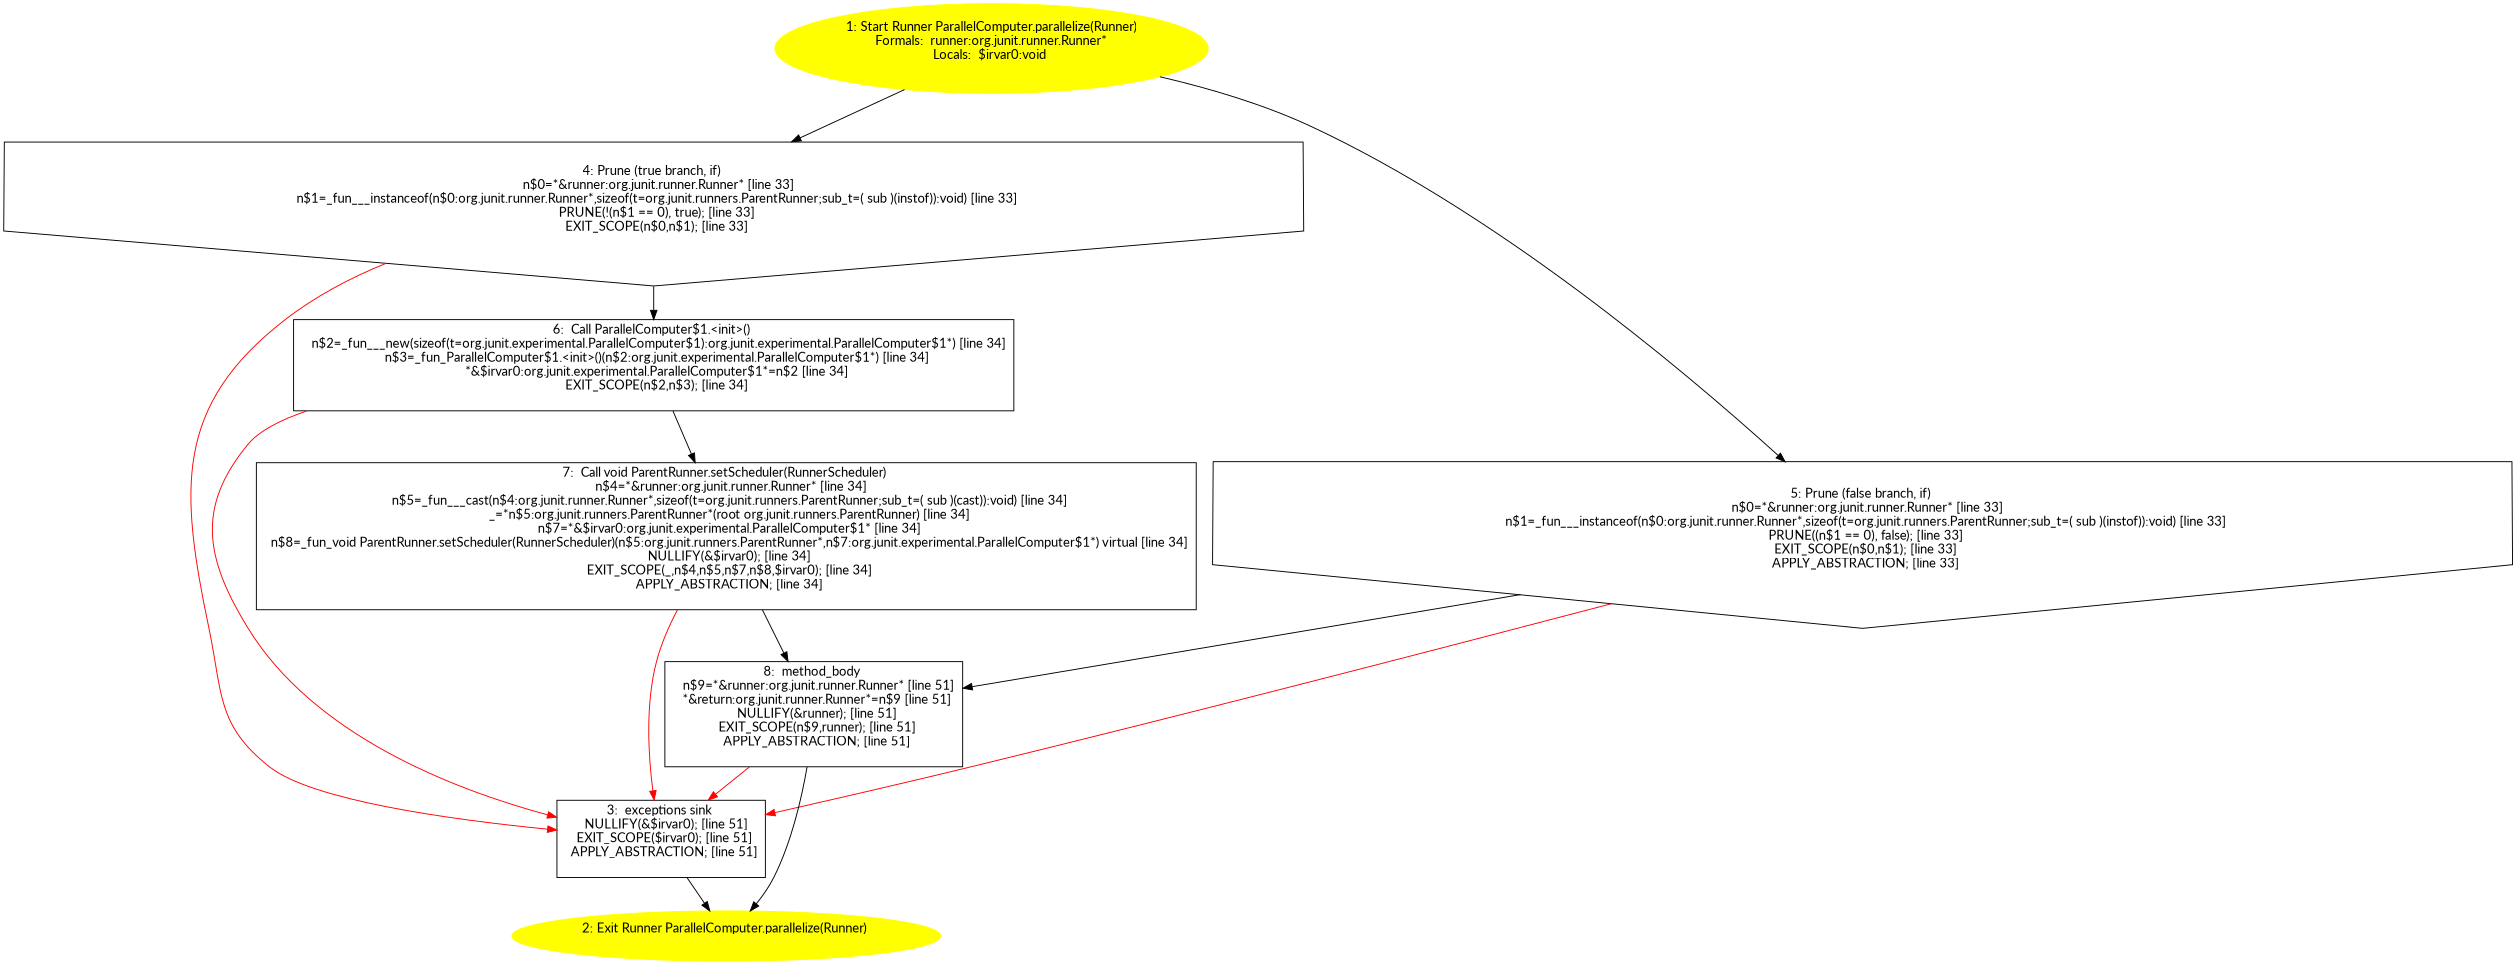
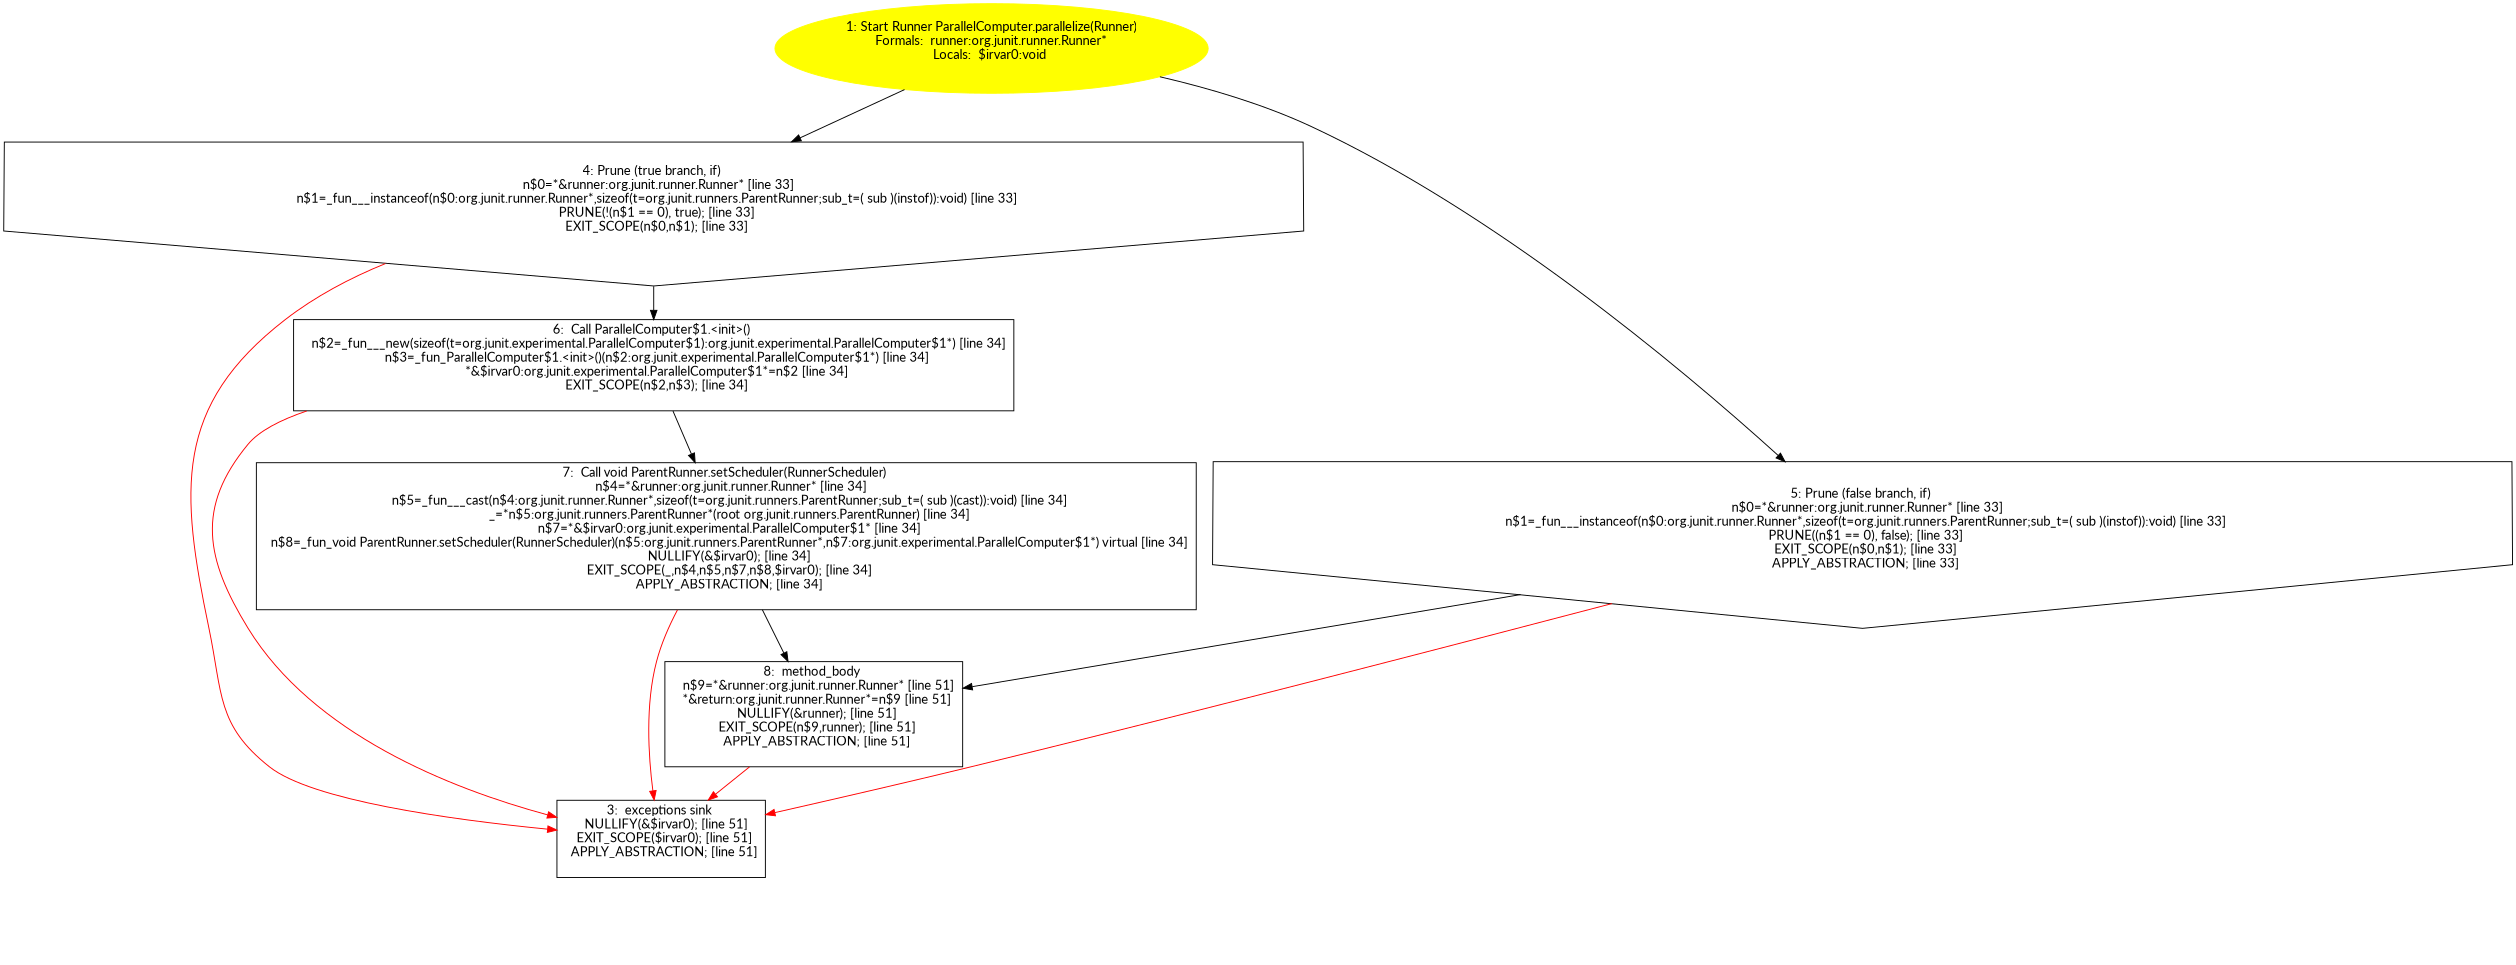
  digraph {
    fontname=Lato
    node [fontname=Lato shape=box]
    edge [fontname=Lato]
    n1 [color=yellow label="1: Start Runner ParallelComputer.parallelize(Runner)\nFormals:  runner:org.junit.runner.Runner*\nLocals:  $irvar0:void \n  " style=filled shape=""]
    n2 [label="4: Prune (true branch, if) \n   n$0=*&runner:org.junit.runner.Runner* [line 33]\n  n$1=_fun___instanceof(n$0:org.junit.runner.Runner*,sizeof(t=org.junit.runners.ParentRunner;sub_t=( sub )(instof)):void) [line 33]\n  PRUNE(!(n$1 == 0), true); [line 33]\n  EXIT_SCOPE(n$0,n$1); [line 33]\n " shape=invhouse]
    n3 [label="5: Prune (false branch, if) \n   n$0=*&runner:org.junit.runner.Runner* [line 33]\n  n$1=_fun___instanceof(n$0:org.junit.runner.Runner*,sizeof(t=org.junit.runners.ParentRunner;sub_t=( sub )(instof)):void) [line 33]\n  PRUNE((n$1 == 0), false); [line 33]\n  EXIT_SCOPE(n$0,n$1); [line 33]\n  APPLY_ABSTRACTION; [line 33]\n " shape=invhouse]
    n4 [label="3:  exceptions sink \n   NULLIFY(&$irvar0); [line 51]\n  EXIT_SCOPE($irvar0); [line 51]\n  APPLY_ABSTRACTION; [line 51]\n "]
    n5 [label="6:  Call ParallelComputer$1.<init>() \n   n$2=_fun___new(sizeof(t=org.junit.experimental.ParallelComputer$1):org.junit.experimental.ParallelComputer$1*) [line 34]\n  n$3=_fun_ParallelComputer$1.<init>()(n$2:org.junit.experimental.ParallelComputer$1*) [line 34]\n  *&$irvar0:org.junit.experimental.ParallelComputer$1*=n$2 [line 34]\n  EXIT_SCOPE(n$2,n$3); [line 34]\n "]
    n6 [label="8:  method_body \n   n$9=*&runner:org.junit.runner.Runner* [line 51]\n  *&return:org.junit.runner.Runner*=n$9 [line 51]\n  NULLIFY(&runner); [line 51]\n  EXIT_SCOPE(n$9,runner); [line 51]\n  APPLY_ABSTRACTION; [line 51]\n "]
-   n7 [color=yellow label="2: Exit Runner ParallelComputer.parallelize(Runner) \n  " style=filled shape=""]
    n8 [label="7:  Call void ParentRunner.setScheduler(RunnerScheduler) \n   n$4=*&runner:org.junit.runner.Runner* [line 34]\n  n$5=_fun___cast(n$4:org.junit.runner.Runner*,sizeof(t=org.junit.runners.ParentRunner;sub_t=( sub )(cast)):void) [line 34]\n  _=*n$5:org.junit.runners.ParentRunner*(root org.junit.runners.ParentRunner) [line 34]\n  n$7=*&$irvar0:org.junit.experimental.ParallelComputer$1* [line 34]\n  n$8=_fun_void ParentRunner.setScheduler(RunnerScheduler)(n$5:org.junit.runners.ParentRunner*,n$7:org.junit.experimental.ParallelComputer$1*) virtual [line 34]\n  NULLIFY(&$irvar0); [line 34]\n  EXIT_SCOPE(_,n$4,n$5,n$7,n$8,$irvar0); [line 34]\n  APPLY_ABSTRACTION; [line 34]\n "]
    n1 -> n2
    n1 -> n3
    n2 -> n4 [color=red]
    n2 -> n5
    n3 -> n4 [color=red]
    n3 -> n6
-   n4 -> n7
    n5 -> n4 [color=red]
    n5 -> n8
    n6 -> n4 [color=red]
-   n6 -> n7
    n8 -> n4 [color=red]
    n8 -> n6
  }
